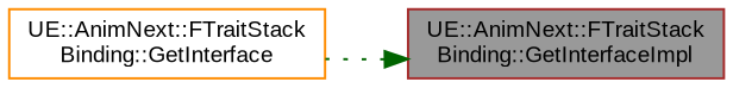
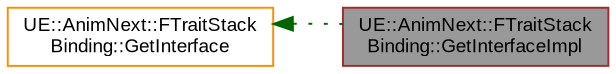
  digraph {
    rankdir=RL
    fontname="Liberation Sans"
    node [fontname="Liberation Sans" fontsize=10 shape=box style=filled]
    n1 [color=brown fillcolor=grey60 fontcolor=black height=0.2 label="UE::AnimNext::FTraitStack\lBinding::GetInterfaceImpl" width=0.4]
    n2 [color=darkorange fillcolor=white height=0.2 label="UE::AnimNext::FTraitStack\lBinding::GetInterface" width=0.4]
-   n1 -> n2 [color=darkgreen dir=back fontname="Liberation Sans" fontsize=10 labelfontname=Helvetica labelfontsize=10 style=dotted]
+   n2 -> n1 [color=darkgreen dir=back fontname="Liberation Sans" fontsize=10 labelfontname=Helvetica labelfontsize=10 style=dotted]
  }
